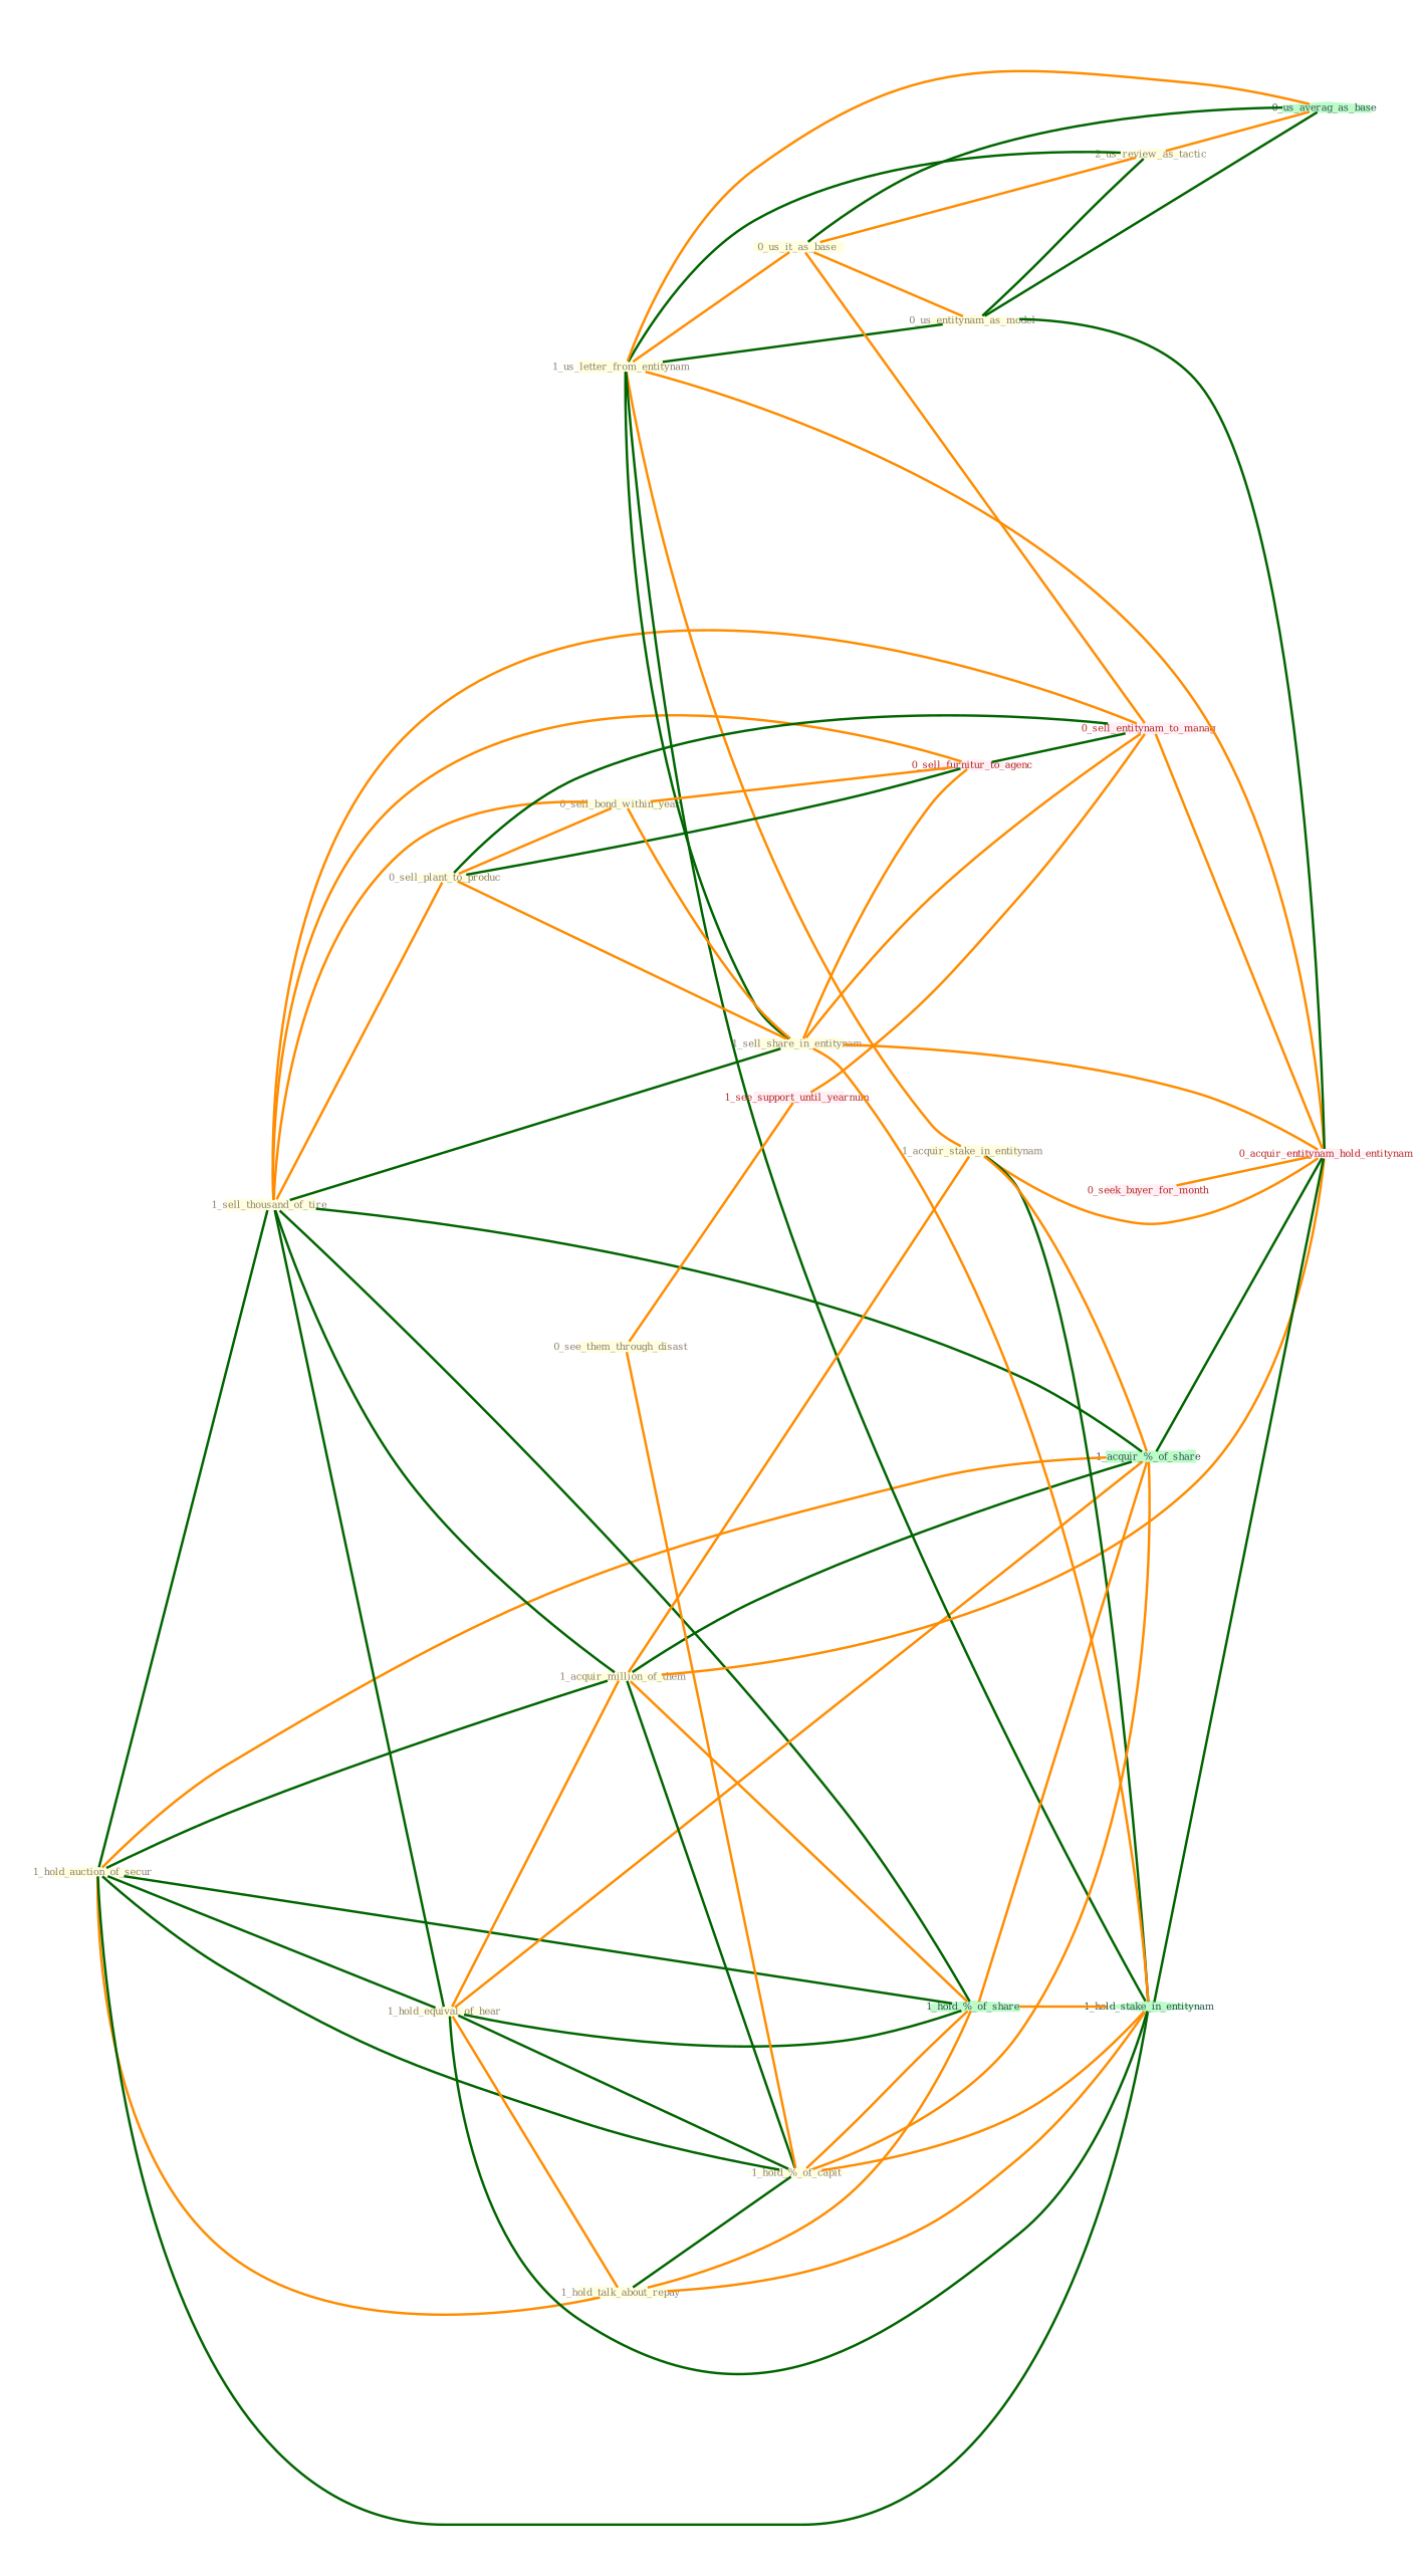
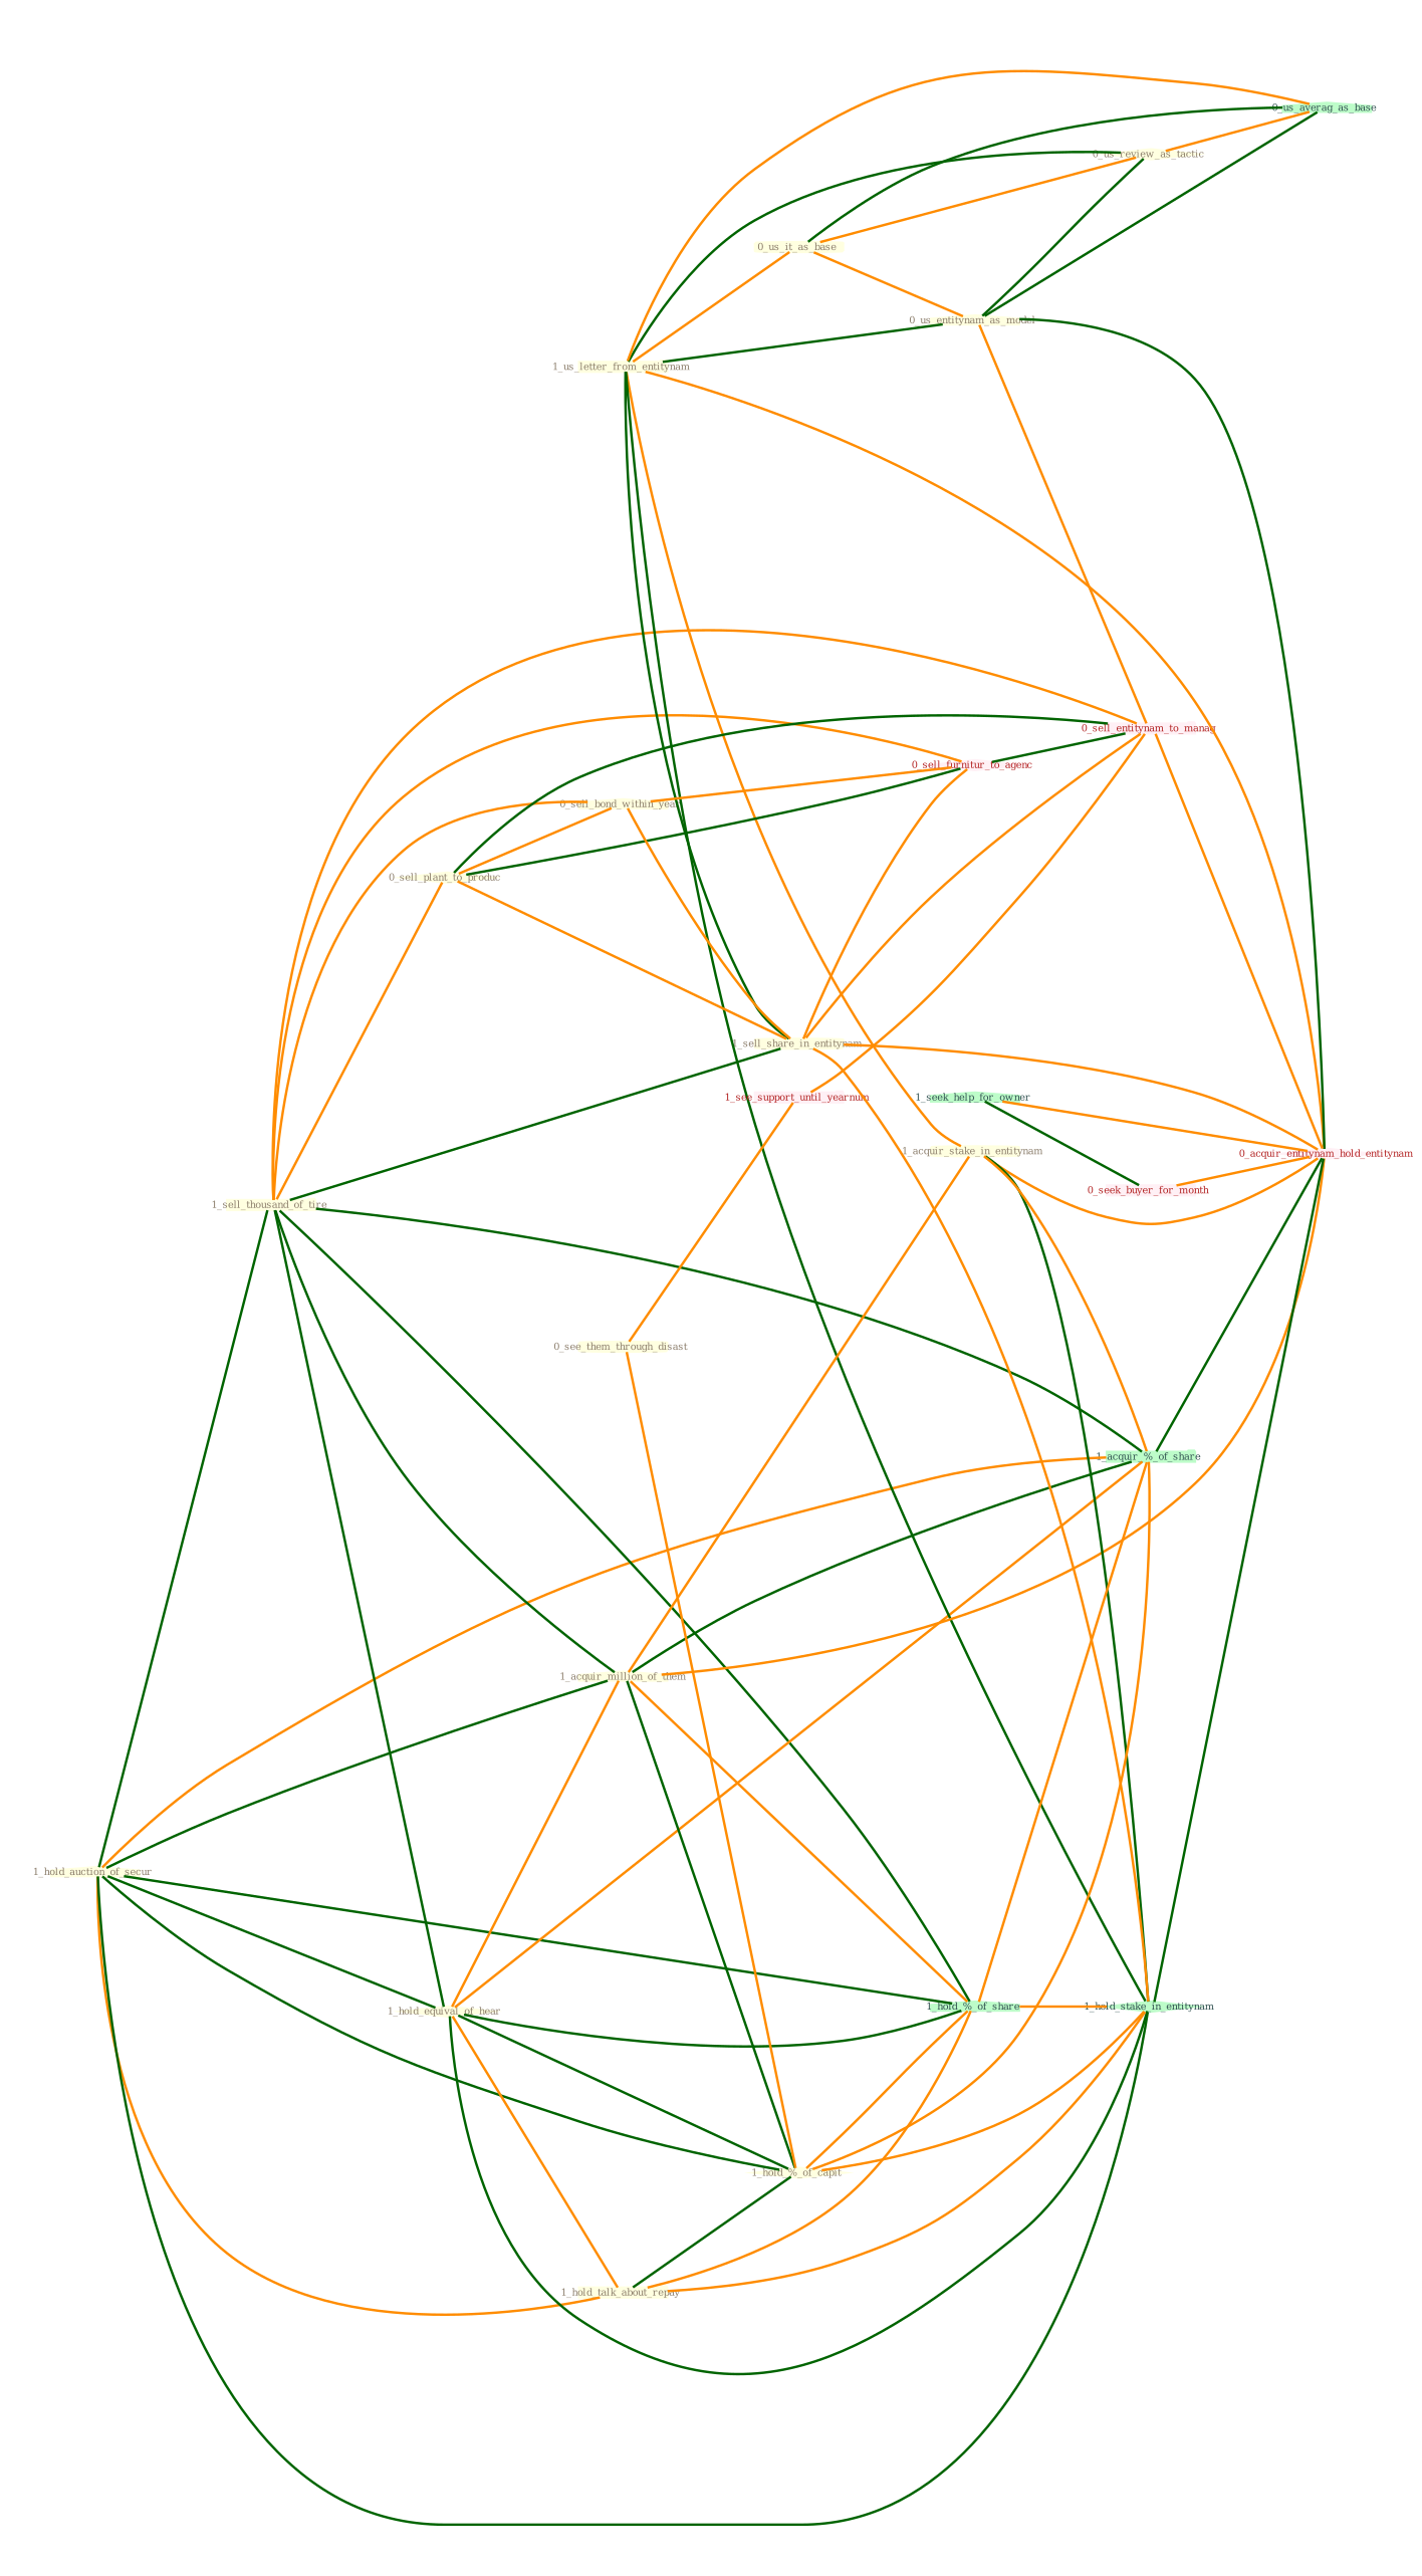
  graph {
    rankdir=LR
    node [color="#ffffe0" fixedsize=true fontcolor="#8b7d6b" fontsize=4 shape=house style=filled]
    edge [color=darkorange w=1]
    "1_hold_auction_of_secur " [height=.06 width=.5]
    "1_sell_thousand_of_tire " [height=.06 shape=folder width=.5]
    "1_hold_equival_of_hear " [height=.06 shape=diamond width=.5]
    "1_hold_talk_about_repay " [height=.06 shape=folder width=.5]
    "1_us_letter_from_entitynam " [height=.06 shape=folder width=.5]
    "0_sell_plant_to_produc " [height=.06 shape=diamond width=.5]
    "0_us_it_as_base " [height=.06 shape=cylinder width=.5]
    "0_sell_bond_within_year " [height=.06 width=.5]
    n9 [height=.06 label="1_acquir_million_of_them" width=.5]
    "1_acquir_stake_in_entitynam " [height=.06 shape=cylinder width=.5]
    "0_see_them_through_disast " [height=.06 shape=cylinder width=.5]
    "1_sell_share_in_entitynam " [height=.06 shape=cylinder width=.5]
    "0_us_entitynam_as_model " [height=.06 width=.5]
    "1_hold_%_of_capit " [height=.06 shape=diamond width=.5]
-   "0_us_review_as_tactic " [height=.06 shape=diamond width=.5 label="2_us_review_as_tactic"]
+   "0_us_review_as_tactic " [height=.06 shape=diamond width=.5]
    "0_seek_buyer_for_month " [color="#fff0f5" fontcolor="#b22222" height=.06 shape=folder width=.5]
    "1_see_support_until_yearnum " [color="#fff0f5" fontcolor="#b22222" height=.06 shape=folder width=.5]
    "0_sell_furnitur_to_agenc " [color="#fff0f5" fontcolor="#b22222" height=.06 shape=diamond width=.5]
    "0_sell_entitynam_to_manag " [color="#fff0f5" fontcolor="#b22222" height=.06 shape=folder width=.5]
    n20 [color="#fff0f5" fontcolor="#b22222" height=.06 label="0_acquir_entitynam_hold_entitynam" shape=diamond width=.5]
    "1_hold_%_of_share " [color="#BDFCC9" fontcolor="#2f4f4f" height=.06 width=.5]
    "1_hold_stake_in_entitynam " [color="#BDFCC9" fontcolor="#2f4f4f" height=.06 shape=diamond width=.5]
    "1_acquir_%_of_share " [color="#BDFCC9" fontcolor="#2f4f4f" height=.06 shape=folder width=.5]
    "0_us_averag_as_base " [color="#BDFCC9" fontcolor="#2f4f4f" height=.06 width=.5]
+   "1_seek_help_for_owner " [color="#BDFCC9" fontcolor="#2f4f4f" height=.06 width=.5]
    subgraph sub_1 {
      "1_hold_auction_of_secur "
      "1_sell_thousand_of_tire "
      "1_hold_equival_of_hear "
      "1_hold_talk_about_repay "
      "1_us_letter_from_entitynam "
      "0_sell_plant_to_produc "
      "0_us_it_as_base "
      "0_sell_bond_within_year "
      n9
      "1_acquir_stake_in_entitynam "
      "0_see_them_through_disast "
      "1_sell_share_in_entitynam "
      "0_us_entitynam_as_model "
      "1_hold_%_of_capit "
      "0_us_review_as_tactic "
    }
    subgraph sub_2 {
      "0_seek_buyer_for_month "
      "1_see_support_until_yearnum "
      "0_sell_furnitur_to_agenc "
      "0_sell_entitynam_to_manag "
      n20
    }
    "1_hold_auction_of_secur " -- "1_sell_thousand_of_tire " [color=darkgreen]
    "1_hold_auction_of_secur " -- "1_hold_equival_of_hear " [color=darkgreen w=2]
    "1_hold_auction_of_secur " -- "1_hold_talk_about_repay "
    "1_hold_auction_of_secur " -- n9 [color=darkgreen]
    "1_hold_auction_of_secur " -- "1_hold_%_of_capit " [color=darkgreen w=2]
    "1_hold_auction_of_secur " -- "1_hold_%_of_share " [color=darkgreen w=2]
    "1_hold_auction_of_secur " -- "1_hold_stake_in_entitynam " [color=darkgreen]
    "1_hold_auction_of_secur " -- "1_acquir_%_of_share "
    "1_sell_thousand_of_tire " -- "1_hold_equival_of_hear " [color=darkgreen]
    "1_sell_thousand_of_tire " -- "0_sell_plant_to_produc "
    "1_sell_thousand_of_tire " -- "0_sell_bond_within_year "
    "1_sell_thousand_of_tire " -- n9 [color=darkgreen]
    "1_sell_thousand_of_tire " -- "1_sell_share_in_entitynam " [color=darkgreen]
    "1_sell_thousand_of_tire " -- "0_sell_furnitur_to_agenc "
    "1_sell_thousand_of_tire " -- "0_sell_entitynam_to_manag "
    "1_sell_thousand_of_tire " -- "1_hold_%_of_share " [color=darkgreen]
    "1_sell_thousand_of_tire " -- "1_acquir_%_of_share " [color=darkgreen]
    "1_hold_equival_of_hear " -- "1_hold_talk_about_repay "
    "1_hold_equival_of_hear " -- n9
    "1_hold_equival_of_hear " -- "1_hold_%_of_capit " [color=darkgreen w=2]
    "1_hold_equival_of_hear " -- "1_hold_%_of_share " [color=darkgreen w=2]
    "1_hold_equival_of_hear " -- "1_hold_stake_in_entitynam " [color=darkgreen]
    "1_hold_equival_of_hear " -- "1_acquir_%_of_share "
    "1_hold_talk_about_repay " -- "1_hold_%_of_capit " [color=darkgreen]
    "1_hold_talk_about_repay " -- "1_hold_%_of_share "
    "1_hold_talk_about_repay " -- "1_hold_stake_in_entitynam "
    "1_us_letter_from_entitynam " -- "0_us_it_as_base "
    "1_us_letter_from_entitynam " -- "1_acquir_stake_in_entitynam "
    "1_us_letter_from_entitynam " -- "1_sell_share_in_entitynam " [color=darkgreen]
    "1_us_letter_from_entitynam " -- "0_us_entitynam_as_model " [color=darkgreen]
    "1_us_letter_from_entitynam " -- "0_us_review_as_tactic " [color=darkgreen]
    "1_us_letter_from_entitynam " -- n20
    "1_us_letter_from_entitynam " -- "1_hold_stake_in_entitynam " [color=darkgreen]
    "1_us_letter_from_entitynam " -- "0_us_averag_as_base "
    "0_sell_plant_to_produc " -- "0_sell_bond_within_year "
    "0_sell_plant_to_produc " -- "1_sell_share_in_entitynam "
    "0_sell_plant_to_produc " -- "0_sell_furnitur_to_agenc " [color=darkgreen w=2]
    "0_sell_plant_to_produc " -- "0_sell_entitynam_to_manag " [color=darkgreen w=2]
    "0_us_it_as_base " -- "0_us_entitynam_as_model " [w=2]
    "0_us_it_as_base " -- "0_us_review_as_tactic " [w=2]
    "0_us_it_as_base " -- "0_us_averag_as_base " [color=darkgreen w=3]
    "0_sell_bond_within_year " -- "1_sell_share_in_entitynam "
    "0_sell_bond_within_year " -- "0_sell_furnitur_to_agenc "
    n9 -- "1_acquir_stake_in_entitynam "
    n9 -- "1_hold_%_of_capit " [color=darkgreen]
    n9 -- n20
    n9 -- "1_hold_%_of_share "
    n9 -- "1_acquir_%_of_share " [color=darkgreen w=2]
    "1_acquir_stake_in_entitynam " -- n20 [w=2]
    "1_acquir_stake_in_entitynam " -- "1_hold_stake_in_entitynam " [color=darkgreen w=3]
    "1_acquir_stake_in_entitynam " -- "1_acquir_%_of_share "
    "0_see_them_through_disast " -- "1_hold_%_of_capit "
    "0_see_them_through_disast " -- "1_see_support_until_yearnum "
    "1_sell_share_in_entitynam " -- "0_sell_furnitur_to_agenc "
    "1_sell_share_in_entitynam " -- "0_sell_entitynam_to_manag "
    "1_sell_share_in_entitynam " -- n20
    "1_sell_share_in_entitynam " -- "1_hold_stake_in_entitynam " [w=2]
    "0_us_entitynam_as_model " -- "0_us_review_as_tactic " [color=darkgreen w=2]
-   "0_us_it_as_base " -- "0_sell_entitynam_to_manag "
+   "0_us_entitynam_as_model " -- "0_sell_entitynam_to_manag "
    "0_us_entitynam_as_model " -- n20 [color=darkgreen]
    "0_us_entitynam_as_model " -- "0_us_averag_as_base " [color=darkgreen w=2]
    "1_hold_%_of_capit " -- "1_hold_%_of_share " [w=3]
    "1_hold_%_of_capit " -- "1_hold_stake_in_entitynam "
    "1_hold_%_of_capit " -- "1_acquir_%_of_share " [w=2]
    "0_us_review_as_tactic " -- "0_us_averag_as_base " [w=2]
    "0_seek_buyer_for_month " -- n20
    "1_see_support_until_yearnum " -- "0_sell_entitynam_to_manag "
    "0_sell_furnitur_to_agenc " -- "0_sell_entitynam_to_manag " [color=darkgreen w=2]
    "0_sell_entitynam_to_manag " -- n20
    "1_hold_%_of_share " -- "1_hold_stake_in_entitynam "
    "1_hold_%_of_share " -- "1_acquir_%_of_share " [w=3]
    "1_hold_stake_in_entitynam " -- n20 [color=darkgreen]
    "1_acquir_%_of_share " -- n20 [color=darkgreen]
+   "1_seek_help_for_owner " -- "0_seek_buyer_for_month " [color=darkgreen w=2]
+   "1_seek_help_for_owner " -- n20
  }
